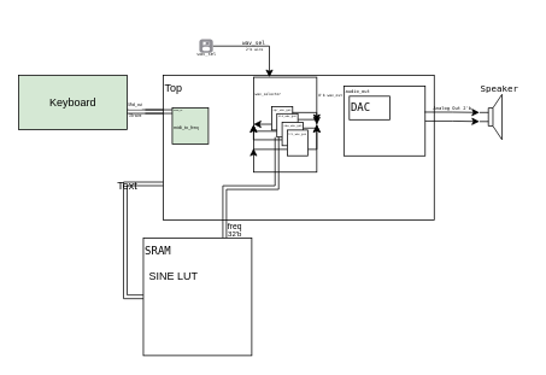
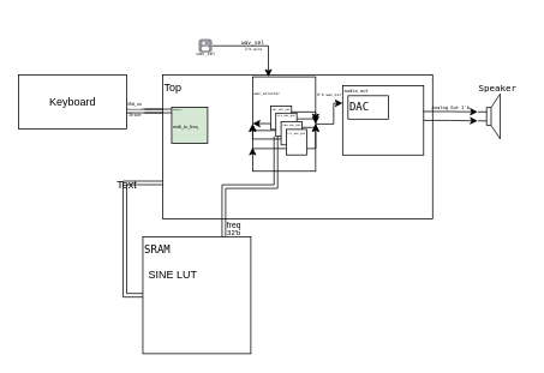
  <mxCell id="0" />
  <mxCell id="1" parent="0" />
  <mxCell id="2" value="" style="group;movable=1;resizable=1;rotatable=1;deletable=1;editable=1;locked=0;connectable=1;" vertex="1" connectable="0" parent="1"><mxGeometry x="20" y="20" width="562" height="223" as="geometry" /></mxCell>
  <mxCell id="3" value="Top" style="rounded=0;whiteSpace=wrap;html=1;align=left;verticalAlign=top;movable=1;resizable=1;rotatable=1;deletable=1;editable=1;locked=0;connectable=1;" parent="2" vertex="1"><mxGeometry x="160" y="63" width="300" height="160" as="geometry" /></mxCell>
  <mxCell id="4" value="&lt;font style=&quot;font-size: 5px;&quot;&gt;midi_to_freq&lt;/font&gt;" style="rounded=0;whiteSpace=wrap;html=1;align=left;movable=1;resizable=1;rotatable=1;deletable=1;editable=1;locked=0;connectable=1;fillColor=#d5e8d4;" parent="2" vertex="1"><mxGeometry x="170" y="99" width="40" height="40" as="geometry" /></mxCell>
- <mxCell id="5" value="Keyboard" style="rounded=0;whiteSpace=wrap;html=1;movable=1;resizable=1;rotatable=1;deletable=1;editable=1;locked=0;connectable=1;fillColor=#d5e8d4;" parent="2" vertex="1"><mxGeometry y="63" width="120" height="60" as="geometry" /></mxCell>
+ <mxCell id="5" value="Keyboard" style="rounded=0;whiteSpace=wrap;html=1;movable=1;resizable=1;rotatable=1;deletable=1;editable=1;locked=0;connectable=1;" parent="2" vertex="1"><mxGeometry y="63" width="120" height="60" as="geometry" /></mxCell>
  <mxCell id="6" value="" style="shape=link;html=1;rounded=0;entryX=0;entryY=0.25;entryDx=0;entryDy=0;movable=1;resizable=1;rotatable=1;deletable=1;editable=1;locked=0;connectable=1;" parent="2" target="3" edge="1"><mxGeometry width="100" relative="1" as="geometry"><mxPoint x="120" y="103" as="sourcePoint" /><mxPoint x="190" y="103" as="targetPoint" /></mxGeometry></mxCell>
  <mxCell id="7" value="&lt;font style=&quot;font-size: 4px;&quot;&gt;Midi_out&lt;/font&gt;" style="edgeLabel;html=1;align=left;verticalAlign=middle;resizable=1;points=[];movable=1;rotatable=1;deletable=1;editable=1;locked=0;connectable=1;" parent="6" vertex="1" connectable="0"><mxGeometry x="-0.397" y="3" relative="1" as="geometry"><mxPoint x="-12" y="-7" as="offset" /></mxGeometry></mxCell>
  <mxCell id="8" value="&lt;font style=&quot;font-size: 3px;&quot;&gt;Midi_in&lt;/font&gt;" style="text;html=1;align=left;verticalAlign=middle;resizable=1;points=[];autosize=1;strokeColor=none;fillColor=none;movable=1;rotatable=1;deletable=1;editable=1;locked=0;connectable=1;" parent="2" vertex="1"><mxGeometry x="170" y="84" width="30" height="30" as="geometry" /></mxCell>
  <mxCell id="9" value="&lt;font style=&quot;font-size: 4px;&quot;&gt;3'b wire&lt;/font&gt;" style="text;html=1;align=center;verticalAlign=middle;resizable=1;points=[];autosize=1;strokeColor=none;fillColor=none;movable=1;rotatable=1;deletable=1;editable=1;locked=0;connectable=1;" parent="2" vertex="1"><mxGeometry x="109" y="90" width="40" height="30" as="geometry" /></mxCell>
  <mxCell id="10" value="" style="shape=link;html=1;rounded=0;movable=1;resizable=1;rotatable=1;deletable=1;editable=1;locked=0;connectable=1;" parent="2" edge="1"><mxGeometry width="100" relative="1" as="geometry"><mxPoint x="140" y="103" as="sourcePoint" /><mxPoint x="170" y="103" as="targetPoint" /></mxGeometry></mxCell>
+ <mxCell id="11" style="edgeStyle=orthogonalEdgeStyle;rounded=0;orthogonalLoop=1;jettySize=auto;html=1;entryX=0;entryY=0.25;entryDx=0;entryDy=0;movable=1;resizable=1;rotatable=1;deletable=1;editable=1;locked=0;connectable=1;" parent="2" source="30" target="19" edge="1"><mxGeometry relative="1" as="geometry" /></mxCell>
  <mxCell id="12" value="" style="edgeStyle=orthogonalEdgeStyle;rounded=0;orthogonalLoop=1;jettySize=auto;html=1;entryX=0.25;entryY=0;entryDx=0;entryDy=0;movable=1;resizable=1;rotatable=1;deletable=1;editable=1;locked=0;connectable=1;" parent="2" source="14" target="30" edge="1"><mxGeometry relative="1" as="geometry" /></mxCell>
  <mxCell id="13" value="&lt;pre style=&quot;line-height: 0%;&quot;&gt;&lt;font style=&quot;font-size: 4px;&quot;&gt;2'b wire&lt;/font&gt;&lt;/pre&gt;&lt;div style=&quot;line-height: 0%; font-size: 10px;&quot;&gt;&lt;br&gt;&lt;/div&gt;" style="edgeLabel;html=1;align=center;verticalAlign=bottom;resizable=1;points=[];labelBackgroundColor=none;movable=1;rotatable=1;deletable=1;editable=1;locked=0;connectable=1;" parent="12" vertex="1" connectable="0"><mxGeometry x="-0.54" relative="1" as="geometry"><mxPoint x="23" y="19" as="offset" /></mxGeometry></mxCell>
  <mxCell id="14" value="&lt;pre style=&quot;margin-bottom: 0px; margin-top: -10px;&quot;&gt;&lt;font style=&quot;font-size: 5px;&quot;&gt;wav_sel&lt;/font&gt;&lt;/pre&gt;&lt;div style=&quot;font-size: 7px;&quot;&gt;&lt;br&gt;&lt;/div&gt;" style="html=1;strokeWidth=1;shadow=0;dashed=0;shape=mxgraph.ios7.misc.switch;fillColor=#8F8E94;strokeColor=none;buttonText=;strokeColor2=#222222;fontColor=#222222;fontSize=8;verticalLabelPosition=bottom;verticalAlign=top;align=center;sketch=0;movable=1;resizable=1;rotatable=1;deletable=1;editable=1;locked=0;connectable=1;" parent="2" vertex="1"><mxGeometry x="200" y="23" width="15" height="15" as="geometry" /></mxCell>
  <mxCell id="15" value="&lt;pre style=&quot;line-height: 10%; padding-top: 0px; padding-bottom: 0px; margin-top: 0px; margin-bottom: 25px;&quot;&gt;&lt;br&gt;&lt;/pre&gt;" style="rounded=0;whiteSpace=wrap;html=1;align=left;movable=1;resizable=1;rotatable=1;deletable=1;editable=1;locked=0;connectable=1;" parent="2" vertex="1"><mxGeometry x="280" y="83" width="23.249" height="14.286" as="geometry" /></mxCell>
  <mxCell id="16" value="&lt;pre style=&quot;line-height: 10%; padding-top: 0px; padding-bottom: 0px; margin-top: 0px; margin-bottom: 25px;&quot;&gt;&lt;br&gt;&lt;/pre&gt;" style="rounded=0;whiteSpace=wrap;html=1;align=left;movable=1;resizable=1;rotatable=1;deletable=1;editable=1;locked=0;connectable=1;" parent="2" vertex="1"><mxGeometry x="285.812" y="87.286" width="23.249" height="14.286" as="geometry" /></mxCell>
  <mxCell id="17" value="&lt;pre style=&quot;line-height: 10%; padding-top: 0px; padding-bottom: 0px; margin-top: 0px; margin-bottom: 25px;&quot;&gt;&lt;br&gt;&lt;/pre&gt;" style="rounded=0;whiteSpace=wrap;html=1;align=left;movable=1;resizable=1;rotatable=1;deletable=1;editable=1;locked=0;connectable=1;" parent="2" vertex="1"><mxGeometry x="291.625" y="92.524" width="23.249" height="14.286" as="geometry" /></mxCell>
  <mxCell id="18" value="&lt;pre style=&quot;line-height: 10%; padding-top: 0px; padding-bottom: 0px; margin-top: 0px; margin-bottom: 25px;&quot;&gt;&lt;br&gt;&lt;/pre&gt;" style="rounded=0;whiteSpace=wrap;html=1;align=left;movable=1;resizable=1;rotatable=1;deletable=1;editable=1;locked=0;connectable=1;" parent="2" vertex="1"><mxGeometry x="297.437" y="97.286" width="22.563" height="15.714" as="geometry" /></mxCell>
  <mxCell id="19" value="&lt;pre style=&quot;margin-top: 0px; margin-bottom: 70px;&quot;&gt;&lt;font style=&quot;font-size: 5px;&quot;&gt;audio_out&lt;/font&gt;&lt;/pre&gt;" style="rounded=0;whiteSpace=wrap;html=1;align=left;movable=1;resizable=1;rotatable=1;deletable=1;editable=1;locked=0;connectable=1;" parent="2" vertex="1"><mxGeometry x="360" y="75" width="90" height="77" as="geometry" /></mxCell>
  <mxCell id="20" value="&lt;pre&gt;DAC&lt;/pre&gt;" style="rounded=0;whiteSpace=wrap;html=1;align=left;movable=1;resizable=1;rotatable=1;deletable=1;editable=1;locked=0;connectable=1;" parent="2" vertex="1"><mxGeometry x="366" y="86" width="45" height="26" as="geometry" /></mxCell>
  <mxCell id="21" value="" style="pointerEvents=1;verticalLabelPosition=bottom;shadow=0;dashed=0;align=center;html=1;verticalAlign=top;shape=mxgraph.electrical.electro-mechanical.loudspeaker;movable=1;resizable=1;rotatable=1;deletable=1;editable=1;locked=0;connectable=1;" parent="2" vertex="1"><mxGeometry x="510" y="84" width="25" height="50" as="geometry" /></mxCell>
  <mxCell id="22" style="edgeStyle=orthogonalEdgeStyle;rounded=0;orthogonalLoop=1;jettySize=auto;html=1;exitX=1;exitY=0.5;exitDx=0;exitDy=0;entryX=0;entryY=0.6;entryDx=0;entryDy=0;entryPerimeter=0;movable=1;resizable=1;rotatable=1;deletable=1;editable=1;locked=0;connectable=1;" parent="2" source="19" target="21" edge="1"><mxGeometry relative="1" as="geometry" /></mxCell>
  <mxCell id="23" style="edgeStyle=orthogonalEdgeStyle;rounded=0;orthogonalLoop=1;jettySize=auto;html=1;entryX=0;entryY=0.4;entryDx=0;entryDy=0;entryPerimeter=0;exitX=0.992;exitY=0.371;exitDx=0;exitDy=0;exitPerimeter=0;movable=1;resizable=1;rotatable=1;deletable=1;editable=1;locked=0;connectable=1;" parent="2" source="19" target="21" edge="1"><mxGeometry relative="1" as="geometry"><mxPoint x="450" y="103" as="sourcePoint" /></mxGeometry></mxCell>
  <mxCell id="24" value="&lt;pre&gt;&lt;font style=&quot;font-size: 5px;&quot;&gt;Analog Out 2'b&lt;/font&gt;&lt;/pre&gt;" style="text;html=1;align=center;verticalAlign=middle;resizable=1;points=[];autosize=1;strokeColor=none;fillColor=none;movable=1;rotatable=1;deletable=1;editable=1;locked=0;connectable=1;" parent="2" vertex="1"><mxGeometry x="450" y="73" width="60" height="50" as="geometry" /></mxCell>
  <mxCell id="25" value="&lt;pre&gt;&lt;font style=&quot;font-size: 10px;&quot;&gt;Speaker&lt;/font&gt;&lt;/pre&gt;" style="text;html=1;align=center;verticalAlign=middle;resizable=1;points=[];autosize=1;strokeColor=none;fillColor=none;movable=1;rotatable=1;deletable=1;editable=1;locked=0;connectable=1;" parent="2" vertex="1"><mxGeometry x="502" y="52" width="60" height="50" as="geometry" /></mxCell>
  <mxCell id="26" value="&lt;pre&gt;&lt;font style=&quot;font-size: 6px;&quot;&gt;wav_sel&lt;/font&gt;&lt;/pre&gt;" style="text;html=1;align=center;verticalAlign=middle;resizable=1;points=[];autosize=1;strokeColor=none;fillColor=none;movable=1;rotatable=1;deletable=1;editable=1;locked=0;connectable=1;" parent="2" vertex="1"><mxGeometry x="235" width="50" height="50" as="geometry" /></mxCell>
  <mxCell id="27" value="&lt;pre&gt;&lt;font style=&quot;font-size: 4px;&quot;&gt;8'b wav_out&lt;/font&gt;&lt;/pre&gt;" style="text;html=1;align=center;verticalAlign=middle;resizable=1;points=[];autosize=1;strokeColor=none;fillColor=none;movable=1;rotatable=1;deletable=1;editable=1;locked=0;connectable=1;" parent="2" vertex="1"><mxGeometry x="320" y="58" width="50" height="50" as="geometry" /></mxCell>
  <mxCell id="28" value="" style="group;movable=1;resizable=1;rotatable=1;deletable=1;editable=1;locked=0;connectable=1;" vertex="1" connectable="0" parent="2"><mxGeometry x="260" y="65" width="70" height="105" as="geometry" /></mxCell>
  <mxCell id="29" style="edgeStyle=orthogonalEdgeStyle;rounded=0;orthogonalLoop=1;jettySize=auto;html=1;exitX=0;exitY=0.5;exitDx=0;exitDy=0;entryX=0;entryY=1;entryDx=0;entryDy=0;movable=1;resizable=1;rotatable=1;deletable=1;editable=1;locked=0;connectable=1;" edge="1" parent="28" source="30" target="35"><mxGeometry relative="1" as="geometry" /></mxCell>
  <mxCell id="30" value="&lt;pre style=&quot;line-height: 70%; margin-bottom: 70px; margin-top: 0px;&quot;&gt;&lt;font style=&quot;font-size: 4px;&quot;&gt;wav_selector&lt;/font&gt;&lt;/pre&gt;" style="rounded=0;whiteSpace=wrap;html=1;align=left;movable=1;resizable=1;rotatable=1;deletable=1;editable=1;locked=0;connectable=1;" parent="28" vertex="1"><mxGeometry width="70" height="105" as="geometry" /></mxCell>
  <mxCell id="31" style="edgeStyle=orthogonalEdgeStyle;rounded=0;orthogonalLoop=1;jettySize=auto;html=1;exitX=0;exitY=0.75;exitDx=0;exitDy=0;entryX=0;entryY=0.5;entryDx=0;entryDy=0;movable=1;resizable=1;rotatable=1;deletable=1;editable=1;locked=0;connectable=1;" edge="1" parent="28" source="32" target="30"><mxGeometry relative="1" as="geometry" /></mxCell>
  <mxCell id="32" value="&lt;pre style=&quot;line-height: 10%; padding-top: 0px; padding-bottom: 0px; margin-top: 0px; margin-bottom: 20px;&quot;&gt;&lt;font style=&quot;font-size: 3px;&quot;&gt;sqr_wav_gen&lt;/font&gt;&lt;/pre&gt;" style="rounded=0;whiteSpace=wrap;html=1;align=left;movable=1;resizable=1;rotatable=1;deletable=1;editable=1;locked=0;connectable=1;" parent="28" vertex="1"><mxGeometry x="20" y="32.586" width="23.249" height="25.862" as="geometry" /></mxCell>
  <mxCell id="33" style="edgeStyle=orthogonalEdgeStyle;rounded=0;orthogonalLoop=1;jettySize=auto;html=1;exitX=0;exitY=0.75;exitDx=0;exitDy=0;entryX=0;entryY=0.5;entryDx=0;entryDy=0;movable=1;resizable=1;rotatable=1;deletable=1;editable=1;locked=0;connectable=1;" edge="1" parent="28" source="35" target="30"><mxGeometry relative="1" as="geometry" /></mxCell>
  <mxCell id="34" style="edgeStyle=orthogonalEdgeStyle;rounded=0;orthogonalLoop=1;jettySize=auto;html=1;exitX=1;exitY=0.25;exitDx=0;exitDy=0;entryX=1;entryY=0.5;entryDx=0;entryDy=0;movable=1;resizable=1;rotatable=1;deletable=1;editable=1;locked=0;connectable=1;" edge="1" parent="28" source="35" target="30"><mxGeometry relative="1" as="geometry" /></mxCell>
  <mxCell id="35" value="&lt;pre style=&quot;line-height: 10%; padding-top: 0px; padding-bottom: 0px; margin-top: 0px; margin-bottom: 20px;&quot;&gt;&lt;font style=&quot;font-size: 3px;&quot;&gt;sin_wav_gen&lt;/font&gt;&lt;/pre&gt;" style="rounded=0;whiteSpace=wrap;html=1;align=left;movable=1;resizable=1;rotatable=1;deletable=1;editable=1;locked=0;connectable=1;" parent="28" vertex="1"><mxGeometry x="25.812" y="40.345" width="23.249" height="25.862" as="geometry" /></mxCell>
  <mxCell id="36" style="edgeStyle=orthogonalEdgeStyle;rounded=0;orthogonalLoop=1;jettySize=auto;html=1;exitX=0;exitY=0.75;exitDx=0;exitDy=0;entryX=0;entryY=0.5;entryDx=0;entryDy=0;movable=1;resizable=1;rotatable=1;deletable=1;editable=1;locked=0;connectable=1;" edge="1" parent="28" source="38" target="30"><mxGeometry relative="1" as="geometry" /></mxCell>
  <mxCell id="37" style="edgeStyle=orthogonalEdgeStyle;rounded=0;orthogonalLoop=1;jettySize=auto;html=1;exitX=1;exitY=0.25;exitDx=0;exitDy=0;entryX=1;entryY=0.5;entryDx=0;entryDy=0;movable=1;resizable=1;rotatable=1;deletable=1;editable=1;locked=0;connectable=1;" edge="1" parent="28" source="38" target="30"><mxGeometry relative="1" as="geometry" /></mxCell>
  <mxCell id="38" value="&lt;pre style=&quot;line-height: 10%; padding-top: 0px; padding-bottom: 0px; margin-top: 0px; margin-bottom: 20px;&quot;&gt;&lt;font style=&quot;font-size: 3px;&quot;&gt;saw_wav_gen&lt;/font&gt;&lt;/pre&gt;" style="rounded=0;whiteSpace=wrap;html=1;align=left;movable=1;resizable=1;rotatable=1;deletable=1;editable=1;locked=0;connectable=1;" parent="28" vertex="1"><mxGeometry x="31.625" y="49.828" width="23.249" height="25.862" as="geometry" /></mxCell>
  <mxCell id="39" style="edgeStyle=orthogonalEdgeStyle;rounded=0;orthogonalLoop=1;jettySize=auto;html=1;exitX=0;exitY=0.75;exitDx=0;exitDy=0;entryX=0;entryY=0.75;entryDx=0;entryDy=0;movable=1;resizable=1;rotatable=1;deletable=1;editable=1;locked=0;connectable=1;" edge="1" parent="28" source="41" target="30"><mxGeometry relative="1" as="geometry" /></mxCell>
  <mxCell id="40" style="edgeStyle=orthogonalEdgeStyle;rounded=0;orthogonalLoop=1;jettySize=auto;html=1;exitX=1;exitY=0.75;exitDx=0;exitDy=0;entryX=1;entryY=0.5;entryDx=0;entryDy=0;movable=1;resizable=1;rotatable=1;deletable=1;editable=1;locked=0;connectable=1;" edge="1" parent="28" source="41" target="30"><mxGeometry relative="1" as="geometry" /></mxCell>
  <mxCell id="41" value="&lt;pre style=&quot;line-height: 10%; padding-top: 0px; padding-bottom: 0px; margin-top: 0px; margin-bottom: 20px;&quot;&gt;&lt;font style=&quot;font-size: 3px;&quot;&gt;tri_wav_gen&lt;/font&gt;&lt;/pre&gt;" style="rounded=0;whiteSpace=wrap;html=1;align=left;movable=1;resizable=1;rotatable=1;deletable=1;editable=1;locked=0;connectable=1;" parent="28" vertex="1"><mxGeometry x="37.437" y="58.448" width="22.563" height="28.448" as="geometry" /></mxCell>
  <mxCell id="42" style="edgeStyle=orthogonalEdgeStyle;rounded=0;orthogonalLoop=1;jettySize=auto;html=1;exitX=1;exitY=0.25;exitDx=0;exitDy=0;entryX=0.999;entryY=0.471;entryDx=0;entryDy=0;entryPerimeter=0;movable=1;resizable=1;rotatable=1;deletable=1;editable=1;locked=0;connectable=1;" edge="1" parent="28" source="32" target="30"><mxGeometry relative="1" as="geometry" /></mxCell>
  <mxCell id="43" style="edgeStyle=orthogonalEdgeStyle;rounded=0;orthogonalLoop=1;jettySize=auto;html=1;exitX=0.75;exitY=0;exitDx=0;exitDy=0;entryX=0;entryY=1;entryDx=0;entryDy=0;shape=link;" edge="1" parent="1" source="44" target="35"><mxGeometry relative="1" as="geometry" /></mxCell>
  <mxCell id="44" value="&lt;pre style=&quot;margin-bottom: 100px; padding-bottom: 0px; margin-top: 0px;&quot;&gt;SRAM&lt;/pre&gt;" style="whiteSpace=wrap;html=1;align=left;" vertex="1" parent="1"><mxGeometry x="158" y="263" width="120" height="130" as="geometry" /></mxCell>
  <mxCell id="45" value="SINE LUT" style="text;html=1;align=center;verticalAlign=middle;resizable=0;points=[];autosize=1;strokeColor=none;fillColor=none;" vertex="1" parent="1"><mxGeometry x="151" y="291" width="80" height="30" as="geometry" /></mxCell>
  <mxCell id="46" style="edgeStyle=orthogonalEdgeStyle;rounded=0;orthogonalLoop=1;jettySize=auto;html=1;exitX=0;exitY=0.75;exitDx=0;exitDy=0;entryX=0;entryY=0.5;entryDx=0;entryDy=0;shape=link;" edge="1" parent="1" source="3" target="44"><mxGeometry relative="1" as="geometry" /></mxCell>
  <mxCell id="47" value="&lt;font style=&quot;font-size: 9px;&quot;&gt;freq&lt;/font&gt;" style="text;html=1;align=center;verticalAlign=middle;resizable=0;points=[];autosize=1;strokeColor=none;fillColor=none;" vertex="1" parent="1"><mxGeometry x="239" y="234" width="40" height="30" as="geometry" /></mxCell>
  <mxCell id="48" value="&lt;font style=&quot;font-size: 8px;&quot;&gt;32'b&lt;/font&gt;" style="text;html=1;align=center;verticalAlign=middle;resizable=0;points=[];autosize=1;strokeColor=none;fillColor=none;" vertex="1" parent="1"><mxGeometry x="239" y="242" width="40" height="30" as="geometry" /></mxCell>
  <mxCell id="49" value="Text" style="text;html=1;align=center;verticalAlign=middle;resizable=0;points=[];autosize=1;strokeColor=none;fillColor=none;" vertex="1" parent="1"><mxGeometry x="115" y="191" width="50" height="30" as="geometry" /></mxCell>
